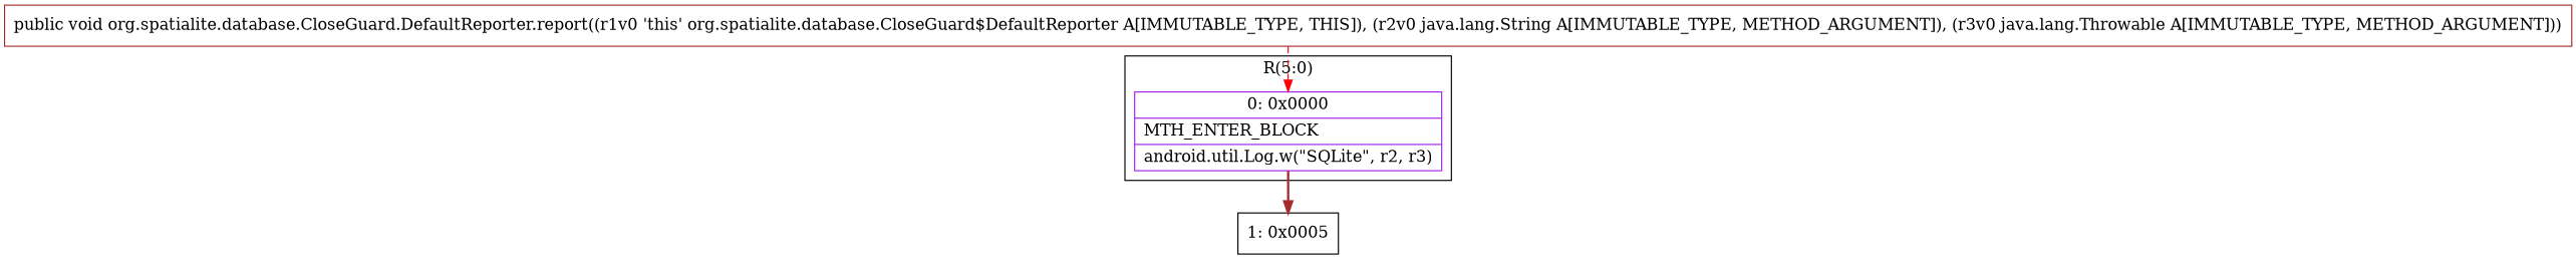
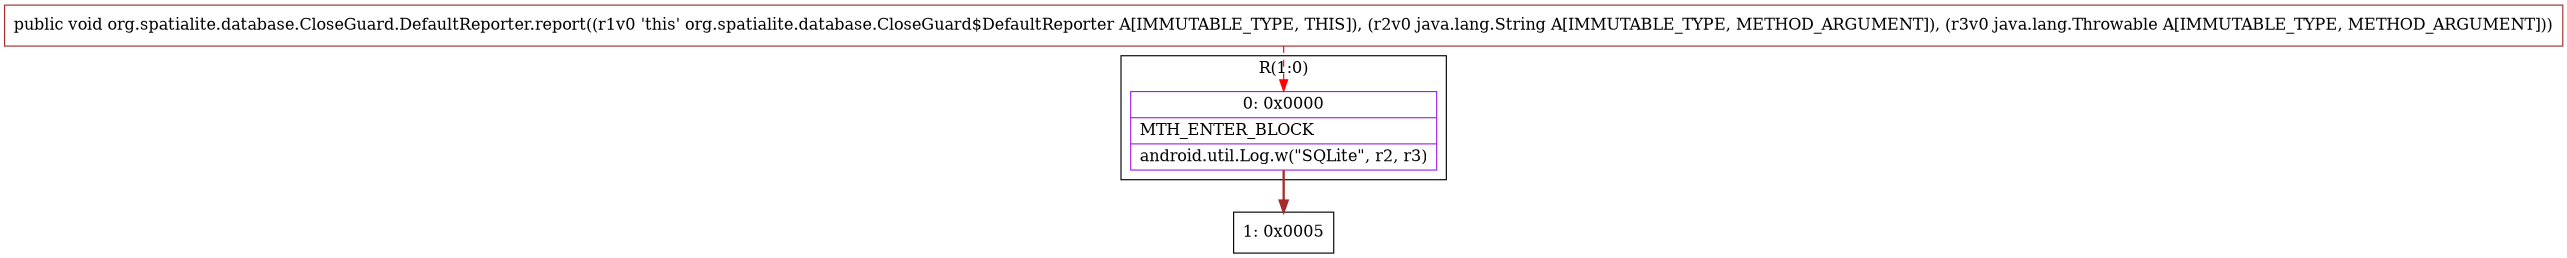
  digraph {
    node [shape=record]
    n1 [color=purple label="{0\:\ 0x0000|MTH_ENTER_BLOCK\l|android.util.Log.w(\"SQLite\", r2, r3)\l}"]
    n2 [color=black label="{1\:\ 0x0005}"]
    n3 [label="{public void org.spatialite.database.CloseGuard.DefaultReporter.report((r1v0 'this' org.spatialite.database.CloseGuard$DefaultReporter A[IMMUTABLE_TYPE, THIS]), (r2v0 java.lang.String A[IMMUTABLE_TYPE, METHOD_ARGUMENT]), (r3v0 java.lang.Throwable A[IMMUTABLE_TYPE, METHOD_ARGUMENT])) }" color=brown]
    subgraph cluster_1 {
-     label="R(5:0)"
+     label="R(1:0)"
      n1
    }
    n1 -> n2 [color=brown style=bold]
    n3 -> n1 [color=red style=dashed]
  }
